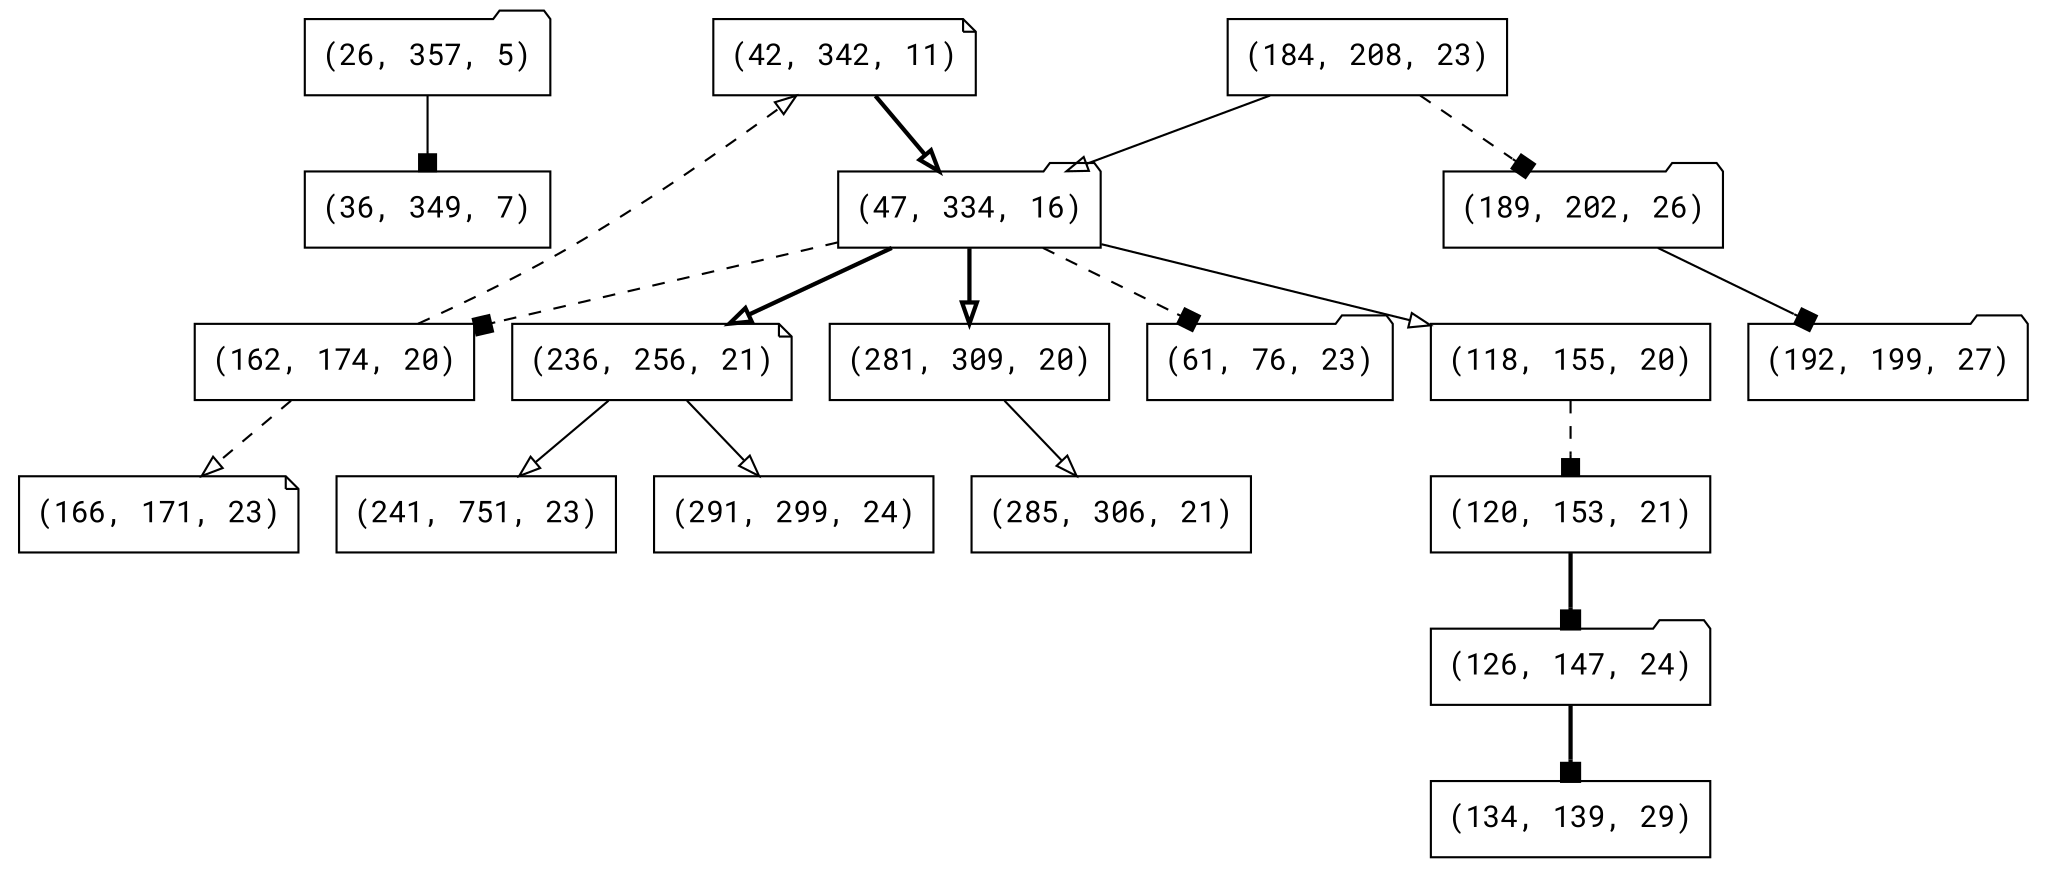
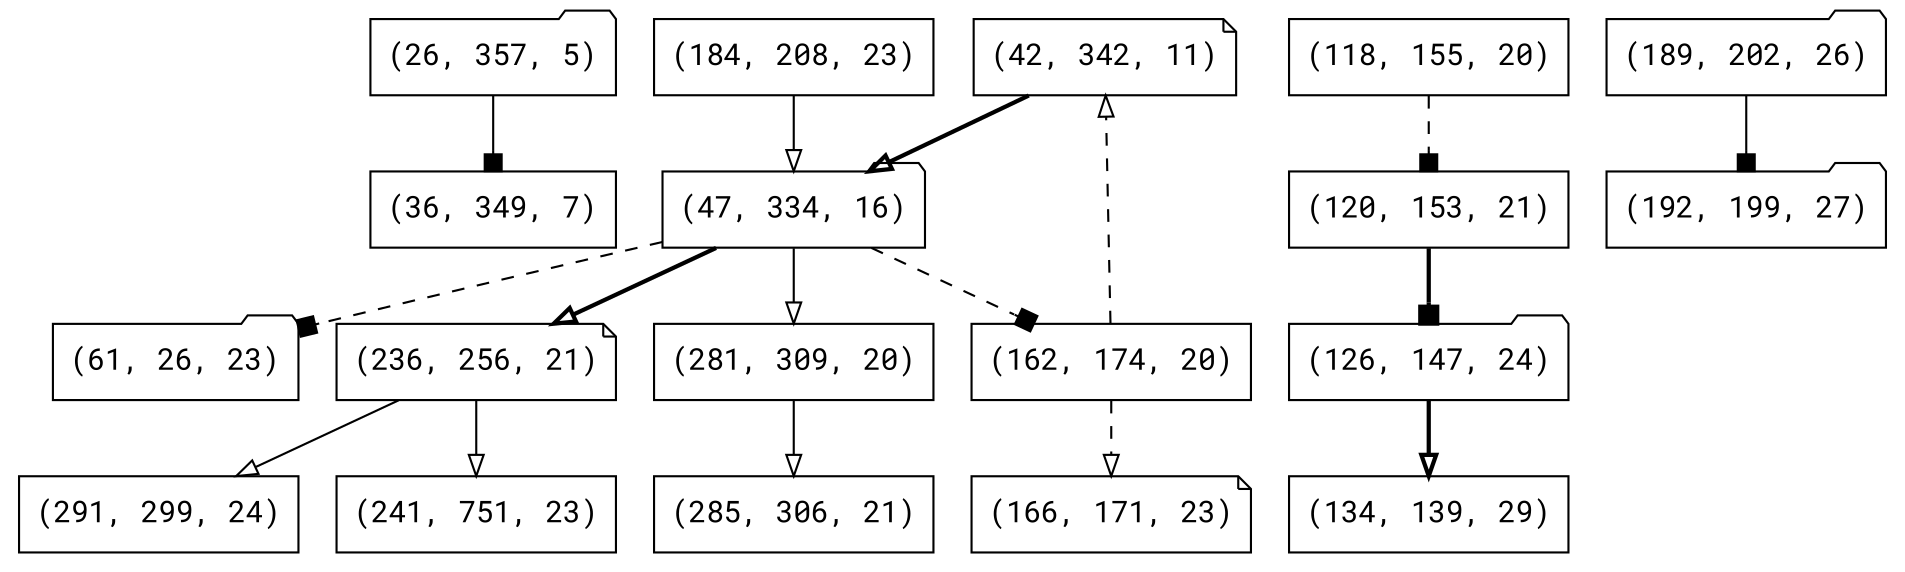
  digraph {
    fontname="Roboto Mono"
    node [fontname="Roboto Mono" shape=box]
    edge [arrowhead=onormal fontname="Roboto Mono" style=solid]
    "(26, 357, 5)" [shape=folder]
    "(36, 349, 7)"
    "(42, 342, 11)" [shape=note]
    "(47, 334, 16)" [shape=folder]
-   "(61, 76, 23)" [shape=folder]
+   "(61, 76, 23)" [shape=folder label="(61, 26, 23)"]
    "(118, 155, 20)"
    "(162, 174, 20)"
    "(236, 256, 21)" [shape=note]
    "(281, 309, 20)"
    "(120, 153, 21)"
    "(166, 171, 23)" [shape=note]
    "(184, 208, 23)"
    "(189, 202, 26)" [shape=folder]
    n14 [label="(241, 751, 23)"]
    "(291, 299, 24)"
    "(285, 306, 21)"
    "(126, 147, 24)" [shape=folder]
    "(134, 139, 29)"
    "(192, 199, 27)" [shape=folder]
    "(26, 357, 5)" -> "(36, 349, 7)" [arrowhead=box]
    "(42, 342, 11)" -> "(47, 334, 16)" [style=bold]
    "(47, 334, 16)" -> "(61, 76, 23)" [arrowhead=box style=dashed]
-   "(47, 334, 16)" -> "(118, 155, 20)"
    "(47, 334, 16)" -> "(162, 174, 20)" [arrowhead=box style=dashed]
    "(47, 334, 16)" -> "(236, 256, 21)" [style=bold]
-   "(47, 334, 16)" -> "(281, 309, 20)" [style=bold]
+   "(47, 334, 16)" -> "(281, 309, 20)"
    "(118, 155, 20)" -> "(120, 153, 21)" [arrowhead=box style=dashed]
    "(162, 174, 20)" -> "(42, 342, 11)" [style=dashed]
    "(162, 174, 20)" -> "(166, 171, 23)" [style=dashed]
    "(236, 256, 21)" -> n14
    "(236, 256, 21)" -> "(291, 299, 24)"
    "(281, 309, 20)" -> "(285, 306, 21)"
    "(120, 153, 21)" -> "(126, 147, 24)" [arrowhead=box style=bold]
    "(184, 208, 23)" -> "(47, 334, 16)"
-   "(184, 208, 23)" -> "(189, 202, 26)" [arrowhead=box style=dashed]
    "(189, 202, 26)" -> "(192, 199, 27)" [arrowhead=box]
-   "(126, 147, 24)" -> "(134, 139, 29)" [arrowhead=box style=bold]
+   "(126, 147, 24)" -> "(134, 139, 29)" [style=bold]
  }
